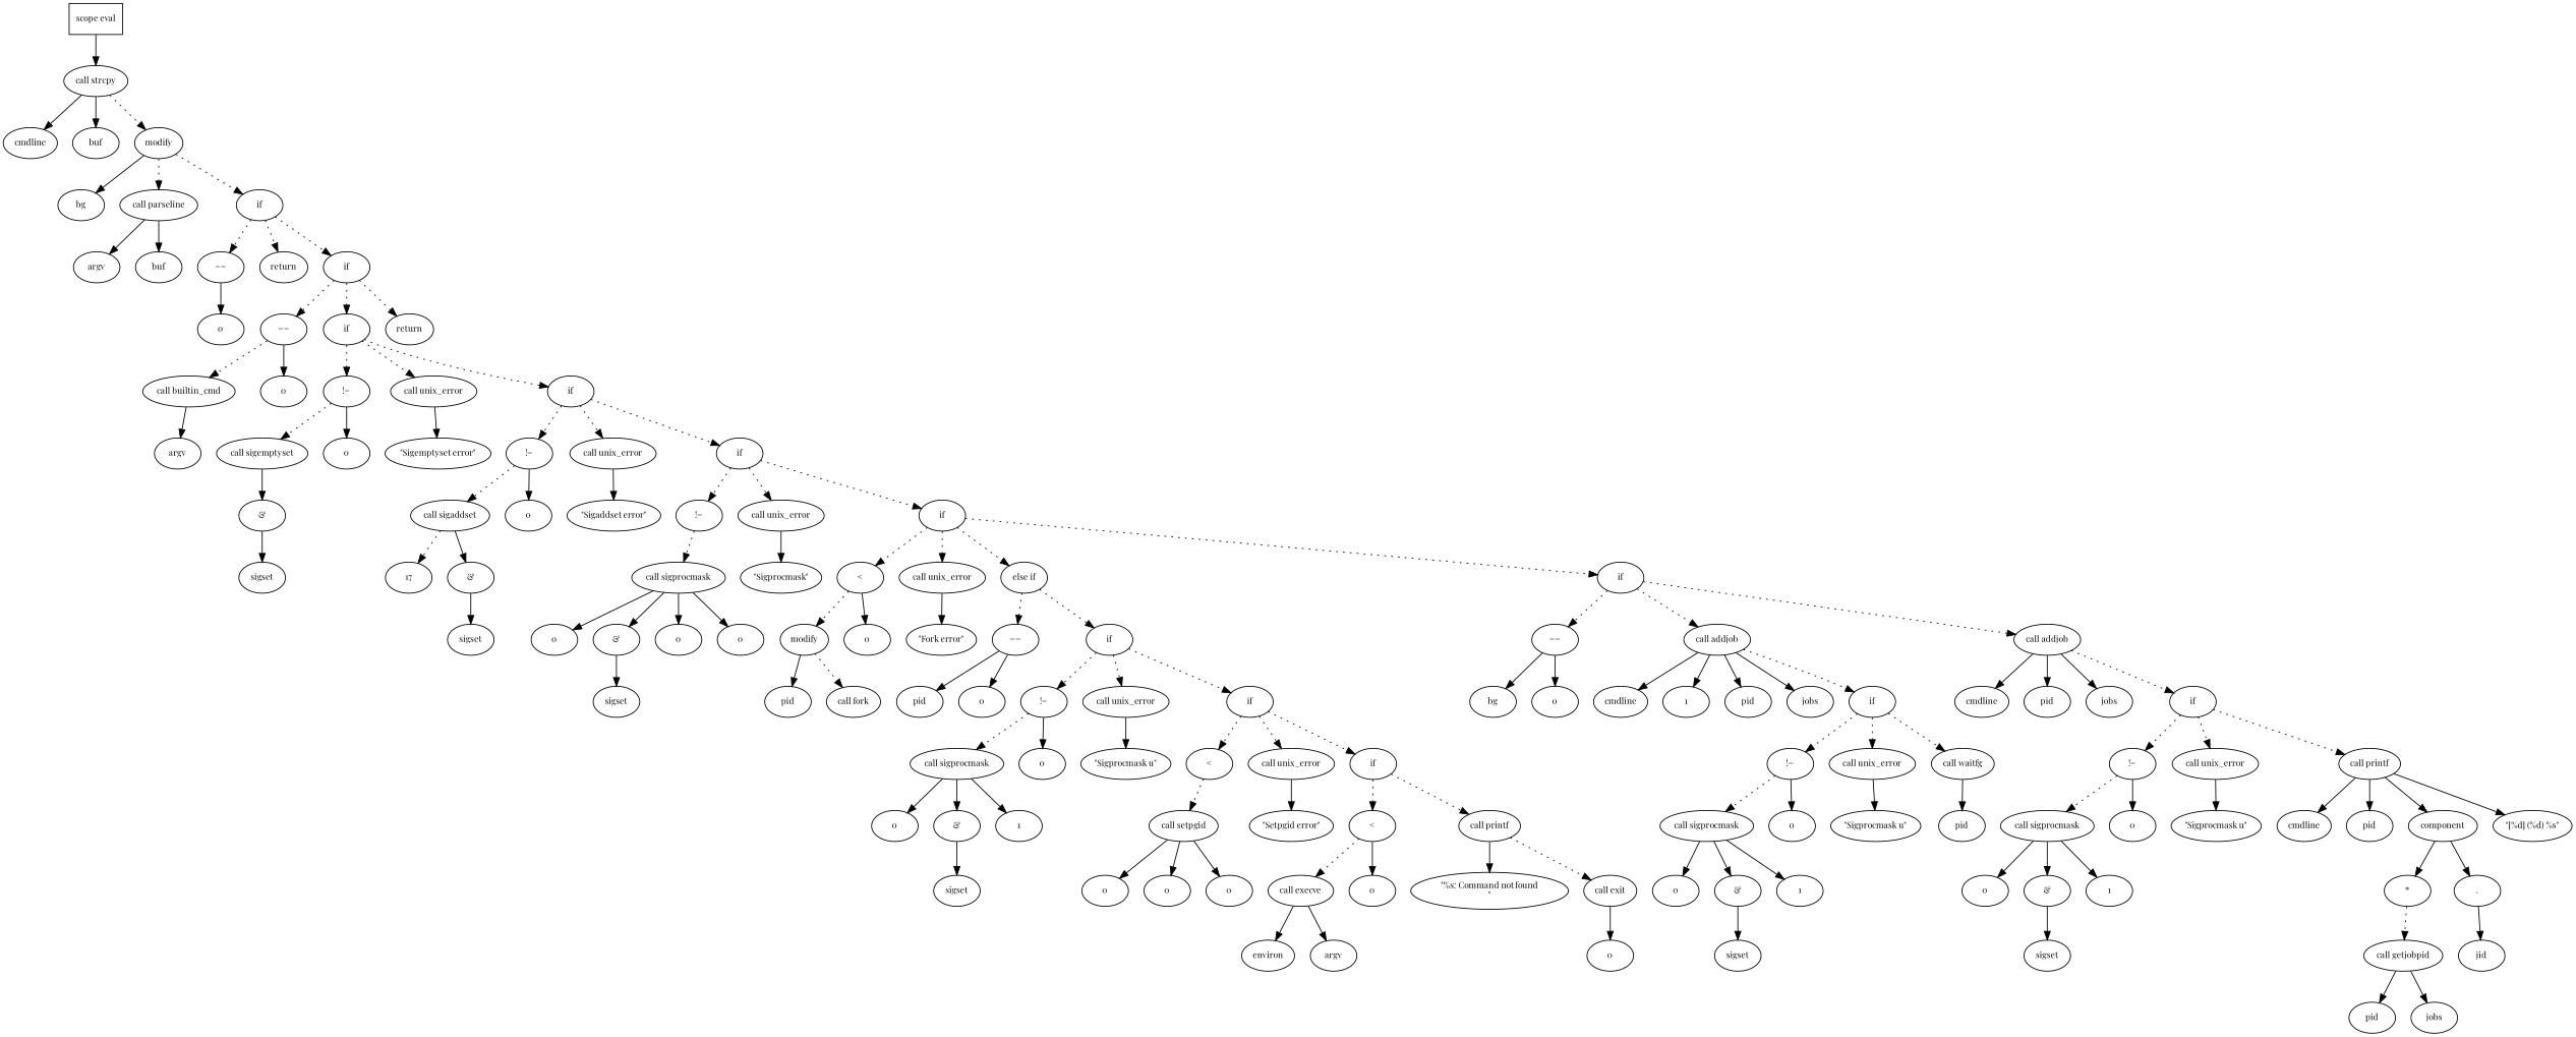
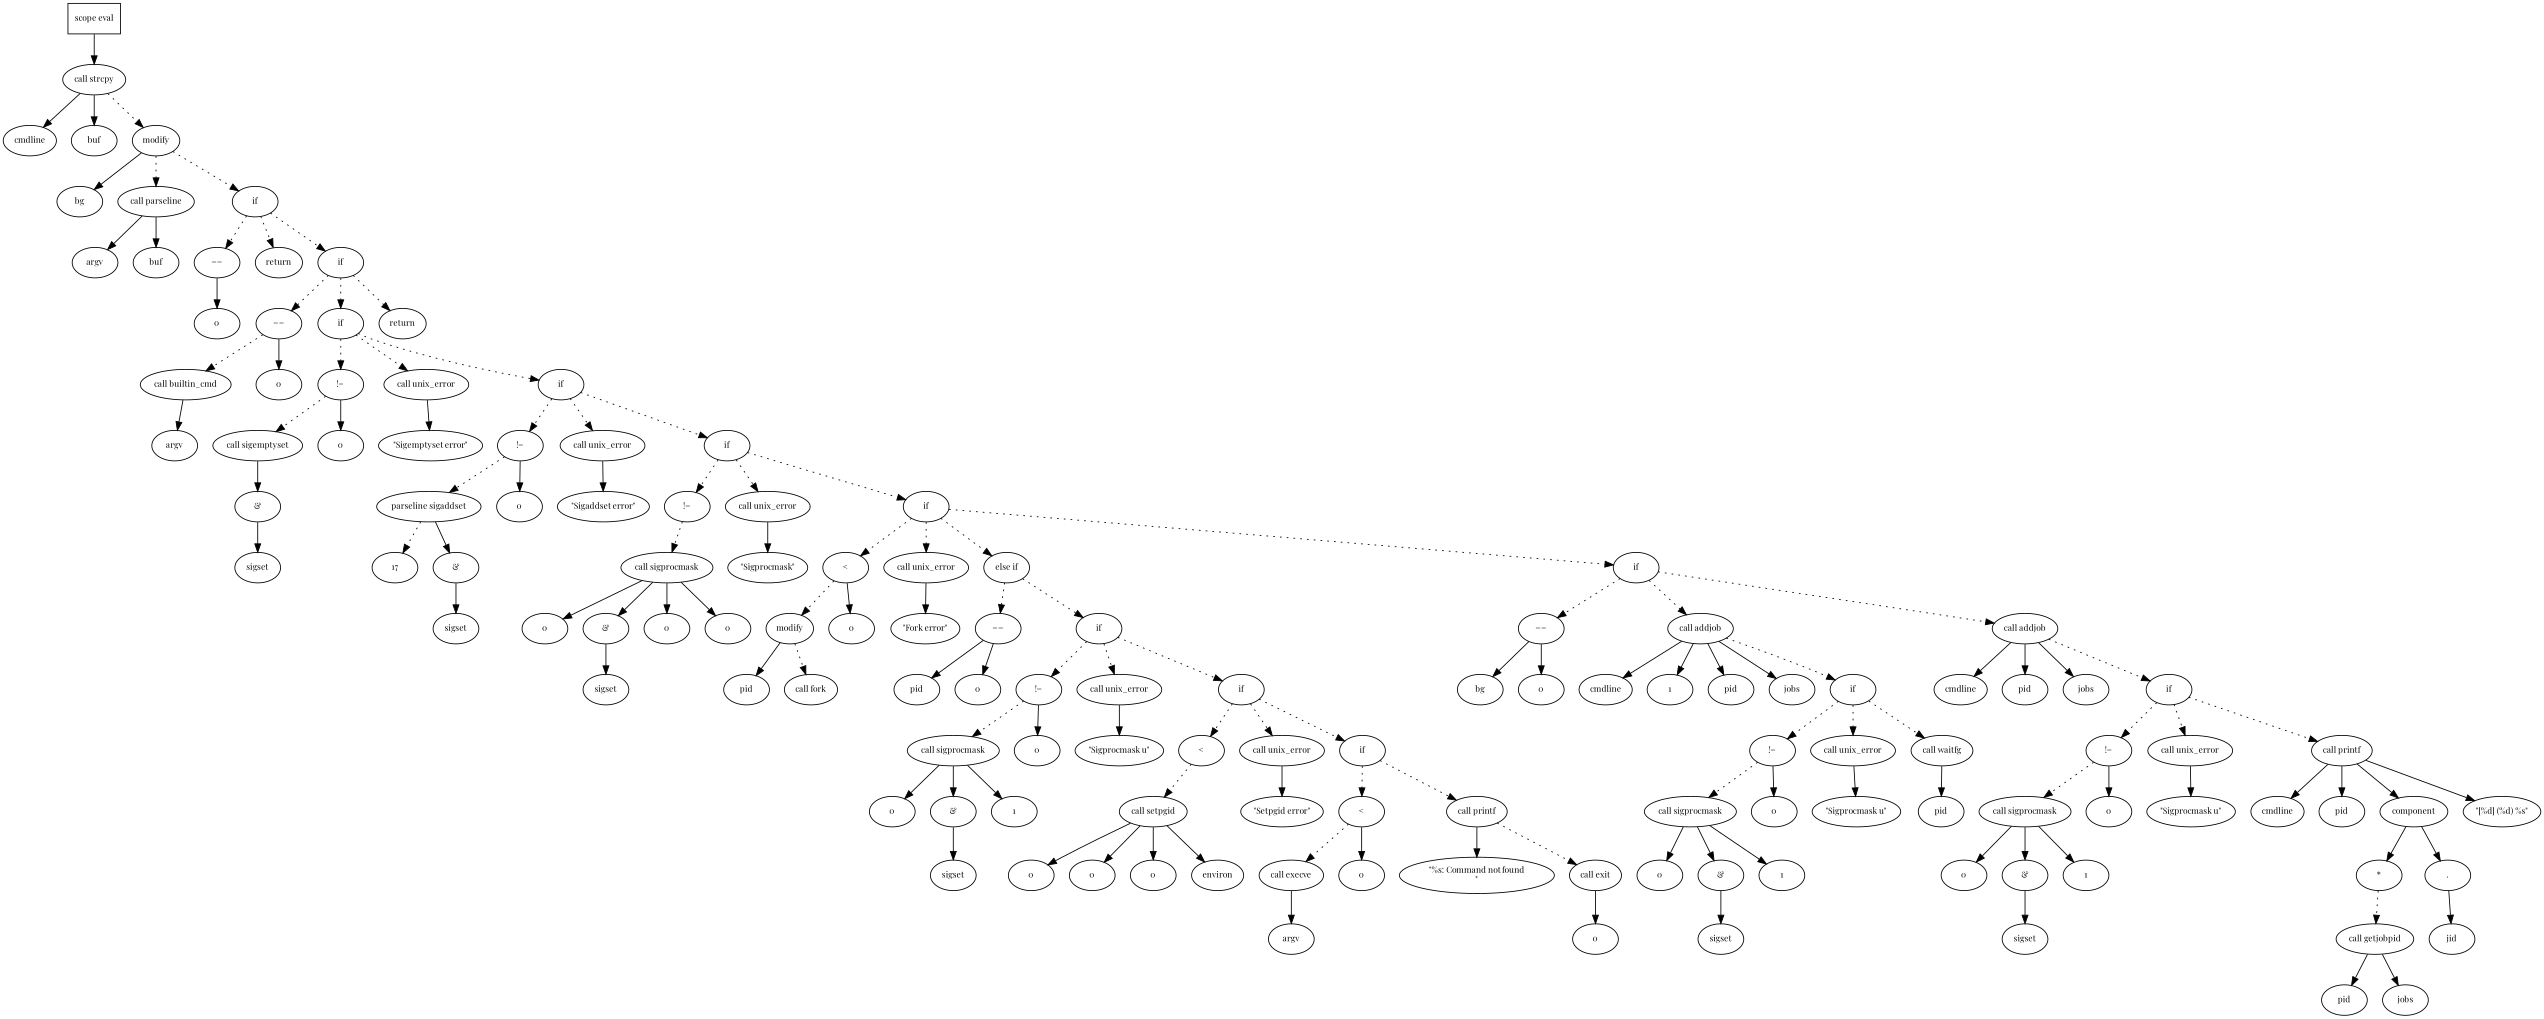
  digraph {
    fontname="Playfair Display"
    fontsize=10
    node [fontname="Playfair Display" fontsize=10 shape=ellipse]
    edge [fontname="Playfair Display" fontsize=10]
    n1 [label="scope eval" shape=box]
    n2 [label="call strcpy"]
    n3 [label=cmdline]
    n4 [label=buf]
    n5 [label=modify]
    n6 [label=bg]
    n7 [label="call parseline"]
    n8 [label=if]
    n9 [label=argv]
    n10 [label=buf]
    n11 [label="=="]
    n12 [label=return]
    n13 [label=if]
    n14 [label=0]
    n15 [label="=="]
    n16 [label=if]
    n17 [label=return]
    n18 [label="call builtin_cmd"]
    n19 [label=0]
    n20 [label="!="]
    n21 [label="call unix_error"]
    n22 [label=if]
    n23 [label=argv]
    n24 [label="call sigemptyset"]
    n25 [label=0]
    n26 [label="\"Sigemptyset error\""]
    n27 [label="!="]
    n28 [label="call unix_error"]
    n29 [label=if]
    n30 [label="&"]
    n31 [label=sigset]
-   n32 [label="call sigaddset"]
+   n32 [label="parseline sigaddset"]
    n33 [label=0]
    n34 [label="\"Sigaddset error\""]
    n35 [label="!="]
    n36 [label="call unix_error"]
    n37 [label=if]
    n38 [label=17]
    n39 [label="&"]
    n40 [label=sigset]
    n41 [label="call sigprocmask"]
    n42 [label="\"Sigprocmask\""]
    n43 [label="<"]
    n44 [label="call unix_error"]
    n45 [label="else if"]
    n46 [label=if]
    n47 [label=0]
    n48 [label="&"]
    n49 [label=0]
    n50 [label=0]
    n51 [label=sigset]
    n52 [label=modify]
    n53 [label=0]
    n54 [label="\"Fork error\""]
    n55 [label="=="]
    n56 [label=if]
    n57 [label="=="]
    n58 [label="call addjob"]
    n59 [label="call addjob"]
    n60 [label=pid]
    n61 [label="call fork"]
    n62 [label=pid]
    n63 [label=0]
    n64 [label="!="]
    n65 [label="call unix_error"]
    n66 [label=if]
    n67 [label="call sigprocmask"]
    n68 [label=0]
    n69 [label="\"Sigprocmask u\""]
    n70 [label="<"]
    n71 [label="call unix_error"]
    n72 [label=if]
    n73 [label=0]
    n74 [label="&"]
    n75 [label=1]
    n76 [label=sigset]
    n77 [label="call setpgid"]
    n78 [label="\"Setpgid error\""]
    n79 [label="<"]
    n80 [label="call printf"]
    n81 [label=0]
    n82 [label=0]
    n83 [label=0]
    n84 [label="call execve"]
    n85 [label=0]
    n86 [label="\"%s: Command not found\n\""]
    n87 [label="call exit"]
    n88 [label=environ]
    n89 [label=argv]
    n90 [label=0]
    n91 [label=bg]
    n92 [label=0]
    n93 [label=cmdline]
    n94 [label=1]
    n95 [label=pid]
    n96 [label=jobs]
    n97 [label=if]
    n98 [label=cmdline]
    n99 [label=pid]
    n100 [label=jobs]
    n101 [label=if]
    n102 [label="!="]
    n103 [label="call unix_error"]
    n104 [label="call waitfg"]
    n105 [label="call sigprocmask"]
    n106 [label=0]
    n107 [label="\"Sigprocmask u\""]
    n108 [label=pid]
    n109 [label=0]
    n110 [label="&"]
    n111 [label=1]
    n112 [label=sigset]
    n113 [label="!="]
    n114 [label="call unix_error"]
    n115 [label="call printf"]
    n116 [label="call sigprocmask"]
    n117 [label=0]
    n118 [label="\"Sigprocmask u\""]
    n119 [label=cmdline]
    n120 [label=pid]
    n121 [label=component]
    n122 [label="\"[%d] (%d) %s\""]
    n123 [label=0]
    n124 [label="&"]
    n125 [label=1]
    n126 [label=sigset]
    n127 [label="*"]
    n128 [label="."]
    n129 [label="call getjobpid"]
    n130 [label=jid]
    n131 [label=pid]
    n132 [label=jobs]
    n1 -> n2 [style=solid]
    n2 -> n3
    n2 -> n4
    n2 -> n5 [style=dotted]
    n5 -> n6
    n5 -> n7 [style=dotted]
    n5 -> n8 [style=dotted]
    n7 -> n9
    n7 -> n10
    n8 -> n11 [style=dotted]
    n8 -> n12 [style=dotted]
    n8 -> n13 [style=dotted]
    n11 -> n14
    n13 -> n15 [style=dotted]
    n13 -> n16 [style=dotted]
    n13 -> n17 [style=dotted]
    n15 -> n18 [style=dotted]
    n15 -> n19
    n16 -> n20 [style=dotted]
    n16 -> n21 [style=dotted]
    n16 -> n22 [style=dotted]
    n18 -> n23
    n20 -> n24 [style=dotted]
    n20 -> n25
    n21 -> n26
    n22 -> n27 [style=dotted]
    n22 -> n28 [style=dotted]
    n22 -> n29 [style=dotted]
    n24 -> n30
    n27 -> n32 [style=dotted]
    n27 -> n33
    n28 -> n34
    n29 -> n35 [style=dotted]
    n29 -> n36 [style=dotted]
    n29 -> n37 [style=dotted]
    n30 -> n31
    n32 -> n38 [style=dotted]
    n32 -> n39
    n35 -> n41 [style=dotted]
    n36 -> n42
    n37 -> n43 [style=dotted]
    n37 -> n44 [style=dotted]
    n37 -> n45 [style=dotted]
    n37 -> n46 [style=dotted]
    n39 -> n40
    n41 -> n47
    n41 -> n48
    n41 -> n49
    n41 -> n50
    n43 -> n52 [style=dotted]
    n43 -> n53
    n44 -> n54
    n45 -> n55 [style=dotted]
    n45 -> n56 [style=dotted]
    n46 -> n57 [style=dotted]
    n46 -> n58 [style=dotted]
    n46 -> n59 [style=dotted]
    n48 -> n51
    n52 -> n60
    n52 -> n61 [style=dotted]
    n55 -> n62
    n55 -> n63
    n56 -> n64 [style=dotted]
    n56 -> n65 [style=dotted]
    n56 -> n66 [style=dotted]
    n57 -> n91
    n57 -> n92
    n58 -> n93
    n58 -> n94
    n58 -> n95
    n58 -> n96
    n58 -> n97 [style=dotted]
    n59 -> n98
    n59 -> n99
    n59 -> n100
    n59 -> n101 [style=dotted]
    n64 -> n67 [style=dotted]
    n64 -> n68
    n65 -> n69
    n66 -> n70 [style=dotted]
    n66 -> n71 [style=dotted]
    n66 -> n72 [style=dotted]
    n67 -> n73
    n67 -> n74
    n67 -> n75
    n70 -> n77 [style=dotted]
    n71 -> n78
    n72 -> n79 [style=dotted]
    n72 -> n80 [style=dotted]
    n74 -> n76
    n77 -> n81
    n77 -> n82
    n77 -> n83
    n79 -> n84 [style=dotted]
    n79 -> n85
    n80 -> n86
    n80 -> n87 [style=dotted]
-   n84 -> n88
+   n77 -> n88
    n84 -> n89
    n87 -> n90
    n97 -> n102 [style=dotted]
    n97 -> n103 [style=dotted]
    n97 -> n104 [style=dotted]
    n101 -> n113 [style=dotted]
    n101 -> n114 [style=dotted]
    n101 -> n115 [style=dotted]
    n102 -> n105 [style=dotted]
    n102 -> n106
    n103 -> n107
    n104 -> n108
    n105 -> n109
    n105 -> n110
    n105 -> n111
    n110 -> n112
    n113 -> n116 [style=dotted]
    n113 -> n117
    n114 -> n118
    n115 -> n119
    n115 -> n120
    n115 -> n121
    n115 -> n122
    n116 -> n123
    n116 -> n124
    n116 -> n125
    n121 -> n127
    n121 -> n128
    n124 -> n126
    n127 -> n129 [style=dotted]
    n128 -> n130
    n129 -> n131
    n129 -> n132
  }
